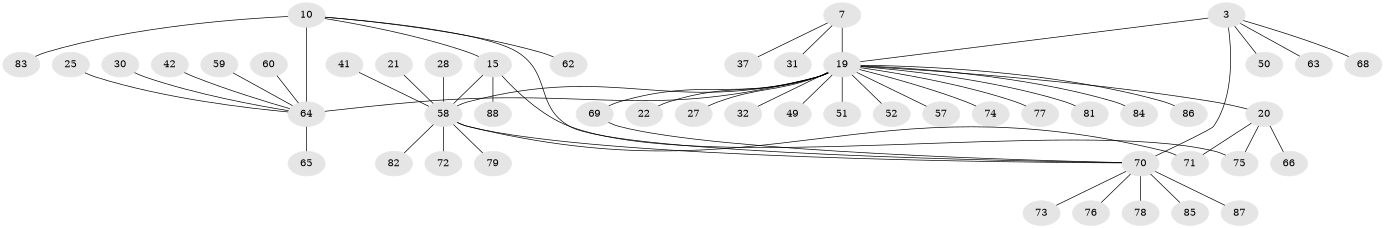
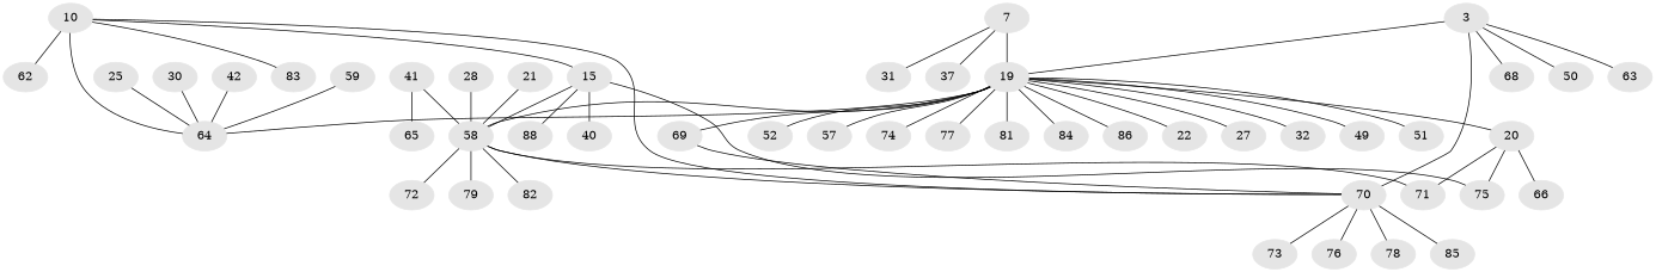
  graph {
    node [color=gray90 style=filled]
    3 [super="+1"]
    19 [super="+17+8"]
    50
    63
    68
    70 [super="+35+44"]
    64 [super="+12+53"]
    20 [super="+18"]
    58 [super="+29+16"]
    22
    27
    32
    49
    51
    52
    57 [super="+45"]
    69 [super="+43+67"]
    74
    77
    81
    84 [super="+80"]
    86
    73
    76
    78
    85 [super="+55"]
-   87 [super="+48"]
    7 [super="+5"]
    31
    37
    10 [super="+9"]
    15 [super="+14"]
    62
    83 [super="+39"]
+   40
    88
    75 [super="+36"]
    65
    66
    71 [super="+56"]
    72
    79 [super="+24"]
    82
    21
    25
    28
    30
    41
    42
    59
-   60
    3 -- 19 [weight=2]
    3 -- 50
    3 -- 63
    3 -- 68
    3 -- 70 [weight=4]
    19 -- 64 [weight=4]
    19 -- 20 [weight=4]
    19 -- 58 [weight=2]
    19 -- 22
    19 -- 27
    19 -- 32
    19 -- 49
    19 -- 51
    19 -- 52
    19 -- 57
    19 -- 69 [weight=3]
    19 -- 74
    19 -- 77
    19 -- 81
    19 -- 84
    19 -- 86
    70 -- 73
    70 -- 76
    70 -- 78
    70 -- 85
-   70 -- 87
-   64 -- 65
+   41 -- 65
    20 -- 75
    20 -- 66
    20 -- 71
    58 -- 70
    58 -- 71
    58 -- 72
    58 -- 79
    58 -- 82
    69 -- 70
    7 -- 19 [weight=4]
    7 -- 31
    7 -- 37
    10 -- 70
    10 -- 64 [weight=4]
    10 -- 15
    10 -- 62
    10 -- 83
    15 -- 58 [weight=4]
+   15 -- 40
    15 -- 88
    15 -- 75
    21 -- 58
    25 -- 64
    28 -- 58
    30 -- 64
    41 -- 58
    42 -- 64
    59 -- 64
-   60 -- 64
  }
